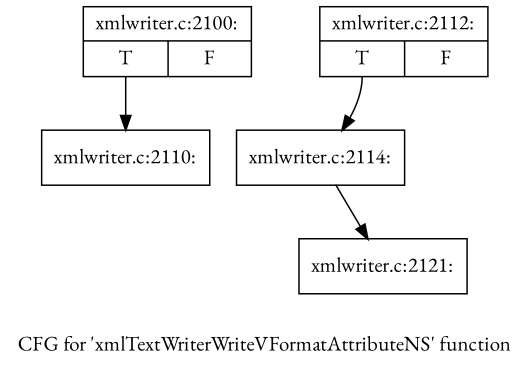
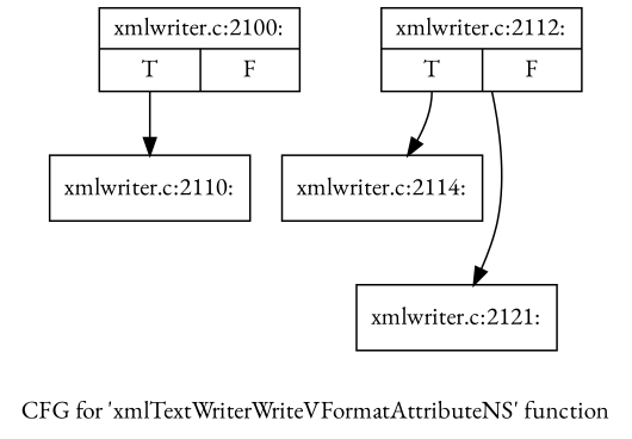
  digraph {
    fontname="EB Garamond"
    label="CFG for 'xmlTextWriterWriteVFormatAttributeNS' function"
    node [fontname="EB Garamond" shape=record]
    edge [fontname="EB Garamond" tailport=s0]
    n1 [label="{xmlwriter.c:2100:|{<s0>T|<s1>F}}"]
    n2 [label="{xmlwriter.c:2110:}"]
    n3 [label="{xmlwriter.c:2112:|{<s0>T|<s1>F}}"]
    n4 [label="{xmlwriter.c:2114:}"]
    n5 [label="{xmlwriter.c:2121:}"]
    n1 -> n2
    n3 -> n4
-   n4 -> n5 [tailport=""]
+   n3 -> n5 [tailport=""]
  }
